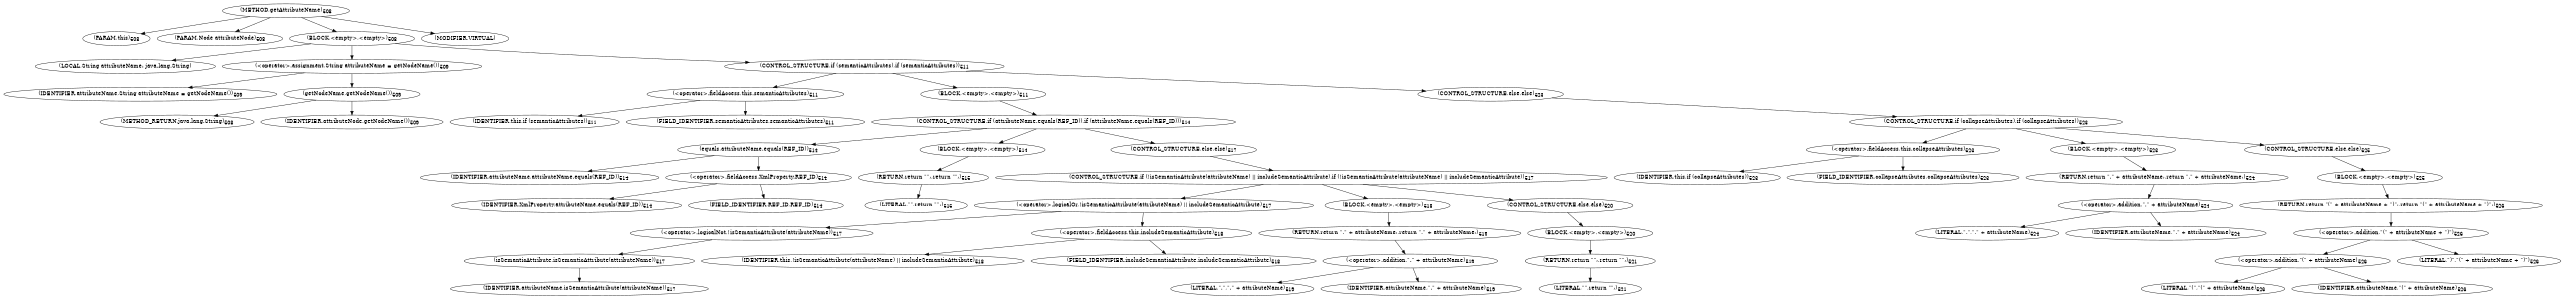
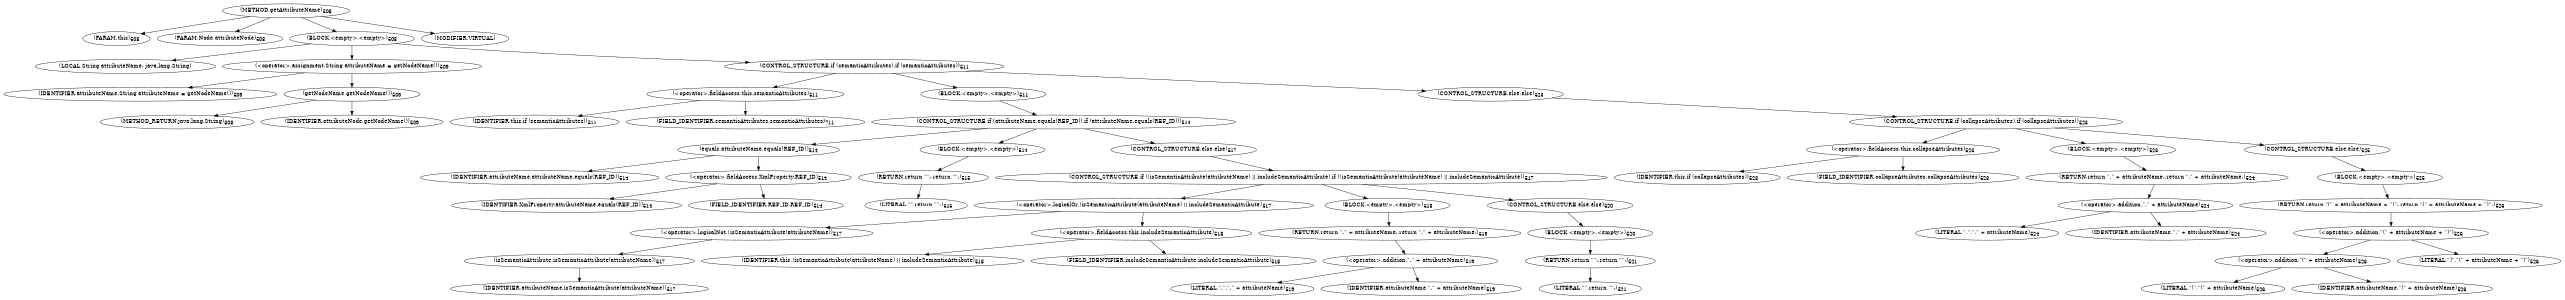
  digraph {
    n1 [label=<(METHOD,getAttributeName)<SUB>508</SUB>>]
    n2 [label=<(PARAM,this)<SUB>508</SUB>>]
    n3 [label=<(PARAM,Node attributeNode)<SUB>508</SUB>>]
    n4 [label=<(BLOCK,&lt;empty&gt;,&lt;empty&gt;)<SUB>508</SUB>>]
    n5 [label=<(MODIFIER,VIRTUAL)>]
    n6 [label=<(LOCAL,String attributeName: java.lang.String)>]
    n7 [label=<(&lt;operator&gt;.assignment,String attributeName = getNodeName())<SUB>509</SUB>>]
    n8 [label=<(CONTROL_STRUCTURE,if (semanticAttributes),if (semanticAttributes))<SUB>511</SUB>>]
-   n9 [label=<(METHOD_RETURN,java.lang.String)<SUB>508</SUB>>]
+   n9 [label=<(METHOD_RETURN,java.lang.String)<SUB>308</SUB>>]
    n10 [label=<(IDENTIFIER,attributeName,String attributeName = getNodeName())<SUB>509</SUB>>]
    n11 [label=<(getNodeName,getNodeName())<SUB>509</SUB>>]
    n12 [label=<(&lt;operator&gt;.fieldAccess,this.semanticAttributes)<SUB>511</SUB>>]
    n13 [label=<(BLOCK,&lt;empty&gt;,&lt;empty&gt;)<SUB>511</SUB>>]
    n14 [label=<(CONTROL_STRUCTURE,else,else)<SUB>523</SUB>>]
    n15 [label=<(IDENTIFIER,attributeNode,getNodeName())<SUB>509</SUB>>]
    n16 [label=<(IDENTIFIER,this,if (semanticAttributes))<SUB>511</SUB>>]
-   n17 [label=<(FIELD_IDENTIFIER,semanticAttributes,semanticAttributes)<SUB>511</SUB>>]
+   n17 [label=<(FIELD_IDENTIFIER,semanticAttributes,semanticAttributes)<SUB>711</SUB>>]
    n18 [label=<(CONTROL_STRUCTURE,if (attributeName.equals(REF_ID)),if (attributeName.equals(REF_ID)))<SUB>514</SUB>>]
    n19 [label=<(CONTROL_STRUCTURE,if (collapseAttributes),if (collapseAttributes))<SUB>523</SUB>>]
    n20 [label=<(equals,attributeName.equals(REF_ID))<SUB>514</SUB>>]
    n21 [label=<(BLOCK,&lt;empty&gt;,&lt;empty&gt;)<SUB>514</SUB>>]
    n22 [label=<(CONTROL_STRUCTURE,else,else)<SUB>517</SUB>>]
    n23 [label=<(IDENTIFIER,attributeName,attributeName.equals(REF_ID))<SUB>514</SUB>>]
    n24 [label=<(&lt;operator&gt;.fieldAccess,XmlProperty.REF_ID)<SUB>514</SUB>>]
    n25 [label=<(RETURN,return &quot;&quot;;,return &quot;&quot;;)<SUB>515</SUB>>]
    n26 [label=<(CONTROL_STRUCTURE,if (!isSemanticAttribute(attributeName) || includeSemanticAttribute),if (!isSemanticAttribute(attributeName) || includeSemanticAttribute))<SUB>517</SUB>>]
    n27 [label=<(IDENTIFIER,XmlProperty,attributeName.equals(REF_ID))<SUB>514</SUB>>]
    n28 [label=<(FIELD_IDENTIFIER,REF_ID,REF_ID)<SUB>514</SUB>>]
    n29 [label=<(LITERAL,&quot;&quot;,return &quot;&quot;;)<SUB>515</SUB>>]
    n30 [label=<(&lt;operator&gt;.logicalOr,!isSemanticAttribute(attributeName) || includeSemanticAttribute)<SUB>517</SUB>>]
    n31 [label=<(BLOCK,&lt;empty&gt;,&lt;empty&gt;)<SUB>518</SUB>>]
    n32 [label=<(CONTROL_STRUCTURE,else,else)<SUB>520</SUB>>]
    n33 [label=<(&lt;operator&gt;.logicalNot,!isSemanticAttribute(attributeName))<SUB>517</SUB>>]
    n34 [label=<(&lt;operator&gt;.fieldAccess,this.includeSemanticAttribute)<SUB>518</SUB>>]
    n35 [label=<(RETURN,return &quot;.&quot; + attributeName;,return &quot;.&quot; + attributeName;)<SUB>519</SUB>>]
    n36 [label=<(BLOCK,&lt;empty&gt;,&lt;empty&gt;)<SUB>520</SUB>>]
    n37 [label=<(isSemanticAttribute,isSemanticAttribute(attributeName))<SUB>517</SUB>>]
    n38 [label=<(IDENTIFIER,this,!isSemanticAttribute(attributeName) || includeSemanticAttribute)<SUB>518</SUB>>]
    n39 [label=<(FIELD_IDENTIFIER,includeSemanticAttribute,includeSemanticAttribute)<SUB>518</SUB>>]
    n40 [label=<(IDENTIFIER,attributeName,isSemanticAttribute(attributeName))<SUB>517</SUB>>]
    n41 [label=<(&lt;operator&gt;.addition,&quot;.&quot; + attributeName)<SUB>519</SUB>>]
    n42 [label=<(LITERAL,&quot;.&quot;,&quot;.&quot; + attributeName)<SUB>519</SUB>>]
    n43 [label=<(IDENTIFIER,attributeName,&quot;.&quot; + attributeName)<SUB>519</SUB>>]
    n44 [label=<(RETURN,return &quot;&quot;;,return &quot;&quot;;)<SUB>521</SUB>>]
    n45 [label=<(LITERAL,&quot;&quot;,return &quot;&quot;;)<SUB>521</SUB>>]
    n46 [label=<(&lt;operator&gt;.fieldAccess,this.collapseAttributes)<SUB>523</SUB>>]
    n47 [label=<(BLOCK,&lt;empty&gt;,&lt;empty&gt;)<SUB>523</SUB>>]
    n48 [label=<(CONTROL_STRUCTURE,else,else)<SUB>525</SUB>>]
    n49 [label=<(IDENTIFIER,this,if (collapseAttributes))<SUB>523</SUB>>]
    n50 [label=<(FIELD_IDENTIFIER,collapseAttributes,collapseAttributes)<SUB>523</SUB>>]
    n51 [label=<(RETURN,return &quot;.&quot; + attributeName;,return &quot;.&quot; + attributeName;)<SUB>524</SUB>>]
    n52 [label=<(BLOCK,&lt;empty&gt;,&lt;empty&gt;)<SUB>525</SUB>>]
    n53 [label=<(&lt;operator&gt;.addition,&quot;.&quot; + attributeName)<SUB>524</SUB>>]
    n54 [label=<(LITERAL,&quot;.&quot;,&quot;.&quot; + attributeName)<SUB>524</SUB>>]
    n55 [label=<(IDENTIFIER,attributeName,&quot;.&quot; + attributeName)<SUB>524</SUB>>]
    n56 [label=<(RETURN,return &quot;(&quot; + attributeName + &quot;)&quot;;,return &quot;(&quot; + attributeName + &quot;)&quot;;)<SUB>526</SUB>>]
    n57 [label=<(&lt;operator&gt;.addition,&quot;(&quot; + attributeName + &quot;)&quot;)<SUB>526</SUB>>]
    n58 [label=<(&lt;operator&gt;.addition,&quot;(&quot; + attributeName)<SUB>526</SUB>>]
    n59 [label=<(LITERAL,&quot;)&quot;,&quot;(&quot; + attributeName + &quot;)&quot;)<SUB>526</SUB>>]
    n60 [label=<(LITERAL,&quot;(&quot;,&quot;(&quot; + attributeName)<SUB>526</SUB>>]
    n61 [label=<(IDENTIFIER,attributeName,&quot;(&quot; + attributeName)<SUB>526</SUB>>]
    n1 -> n2
    n1 -> n3
    n1 -> n4
    n1 -> n5
    n4 -> n6
    n4 -> n7
    n4 -> n8
    n7 -> n10
    n7 -> n11
    n8 -> n12
    n8 -> n13
    n8 -> n14
    n11 -> n9
    n11 -> n15
    n12 -> n16
    n12 -> n17
    n13 -> n18
    n14 -> n19
    n18 -> n20
    n18 -> n21
    n18 -> n22
    n19 -> n46
    n19 -> n47
    n19 -> n48
    n20 -> n23
    n20 -> n24
    n21 -> n25
    n22 -> n26
    n24 -> n27
    n24 -> n28
    n25 -> n29
    n26 -> n30
    n26 -> n31
    n26 -> n32
    n30 -> n33
    n30 -> n34
    n31 -> n35
    n32 -> n36
    n33 -> n37
    n34 -> n38
    n34 -> n39
    n35 -> n41
    n36 -> n44
    n37 -> n40
    n41 -> n42
    n41 -> n43
    n44 -> n45
    n46 -> n49
    n46 -> n50
    n47 -> n51
    n48 -> n52
    n51 -> n53
    n52 -> n56
    n53 -> n54
    n53 -> n55
    n56 -> n57
    n57 -> n58
    n57 -> n59
    n58 -> n60
    n58 -> n61
  }
